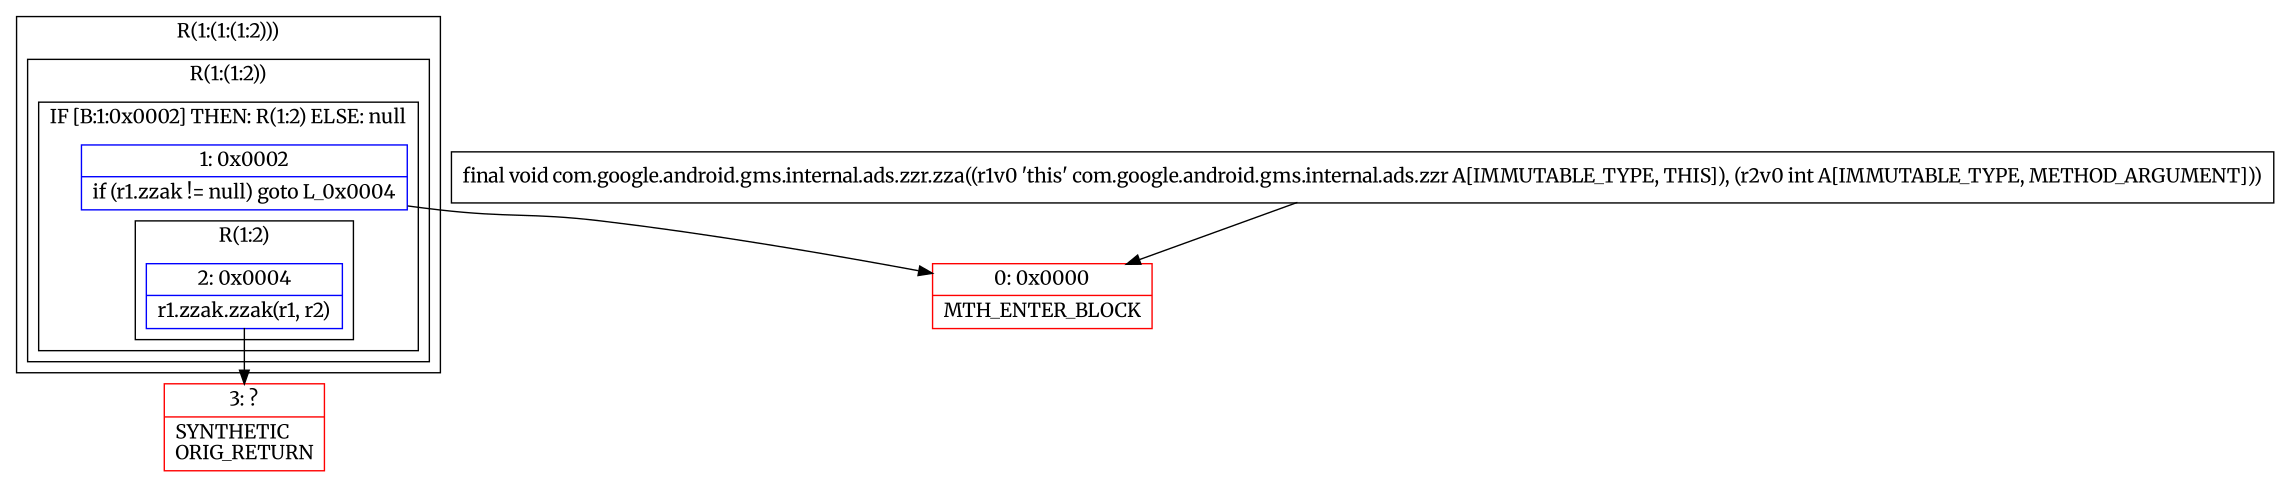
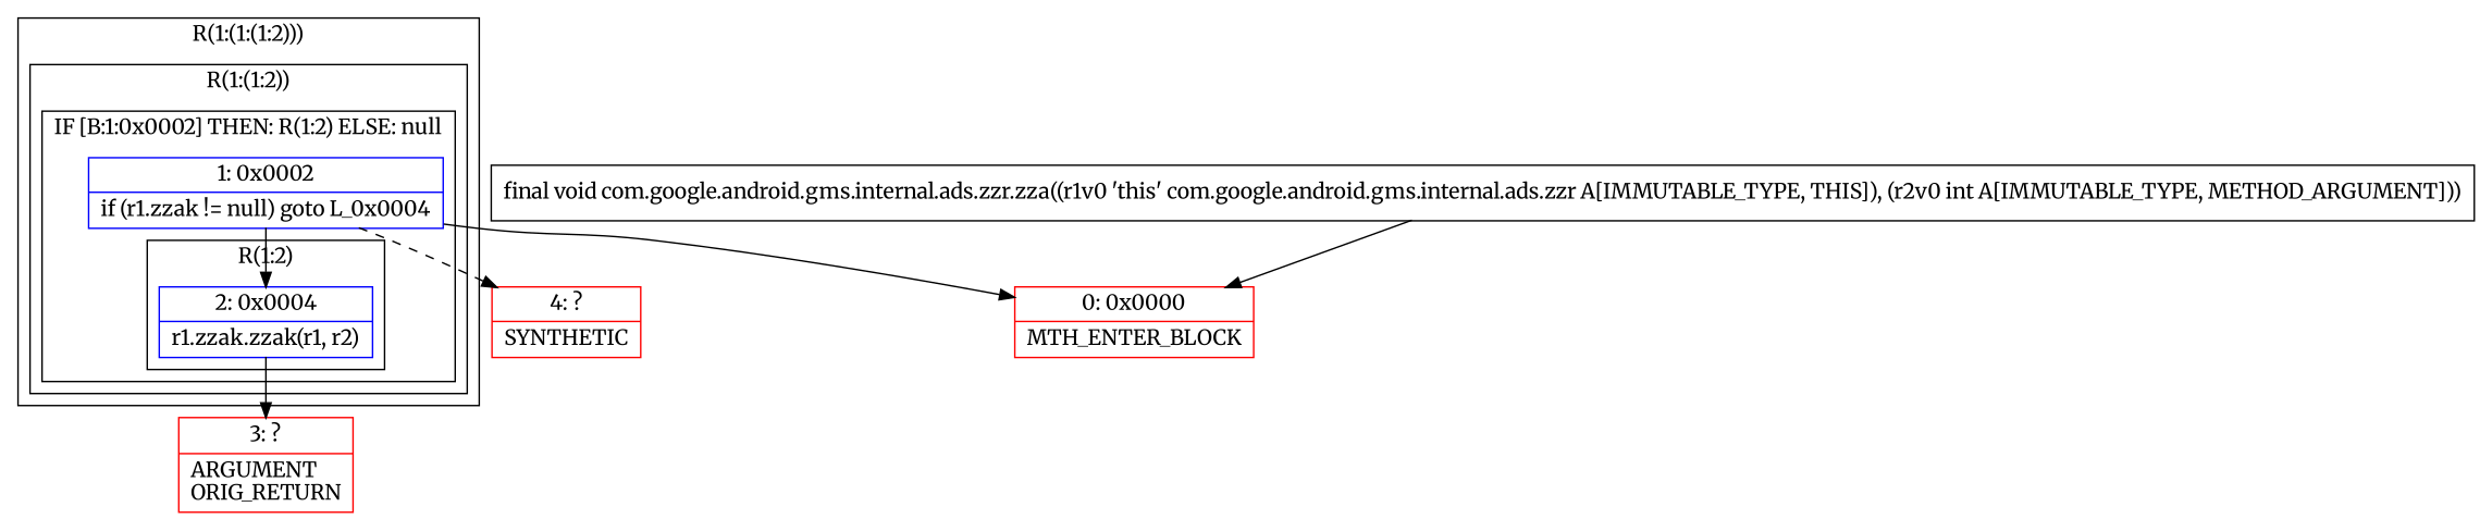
  digraph {
    fontname=Merriweather
    node [color=red fontname=Merriweather shape=record]
    edge [fontname=Merriweather]
    n1 [color=blue label="{2\:\ 0x0004|r1.zzak.zzak(r1, r2)\l}"]
    n2 [color=blue label="{1\:\ 0x0002|if (r1.zzak != null) goto L_0x0004\l}"]
-   n3 [label="{3\:\ ?|SYNTHETIC\lORIG_RETURN\l}"]
+   n3 [label="{3\:\ ?|ARGUMENT\lORIG_RETURN\l}"]
+   n4 [label="{4\:\ ?|SYNTHETIC\l}"]
    n5 [label="{0\:\ 0x0000|MTH_ENTER_BLOCK\l}"]
    n6 [label="{final void com.google.android.gms.internal.ads.zzr.zza((r1v0 'this' com.google.android.gms.internal.ads.zzr A[IMMUTABLE_TYPE, THIS]), (r2v0 int A[IMMUTABLE_TYPE, METHOD_ARGUMENT])) }" color=""]
    subgraph cluster_1 {
      label="R(1:(1:(1:2)))"
      subgraph cluster_2 {
        label="R(1:(1:2))"
        subgraph cluster_3 {
          label="IF [B:1:0x0002] THEN: R(1:2) ELSE: null"
          n2
          subgraph cluster_4 {
            label="R(1:2)"
            n1
          }
        }
      }
    }
    n1 -> n3
+   n2 -> n1
+   n2 -> n4 [style=dashed]
    n2 -> n5
    n6 -> n5
  }
